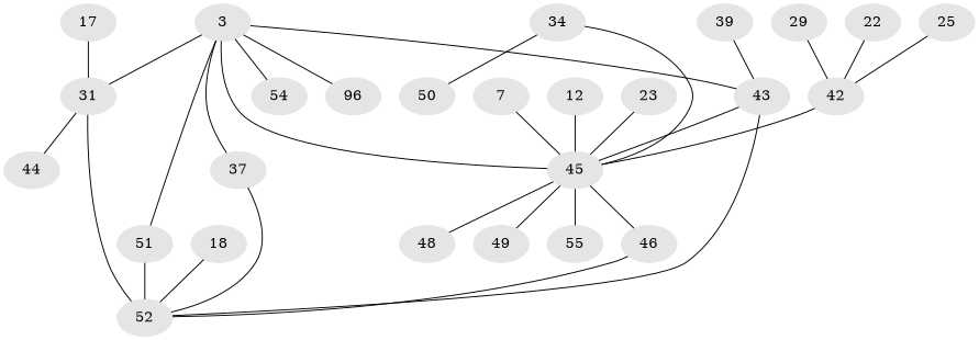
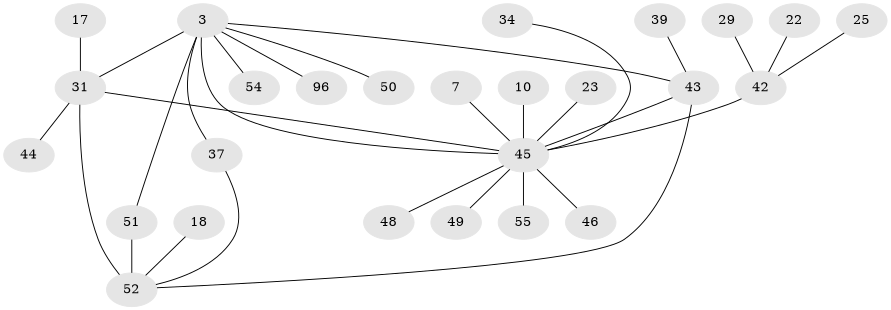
  graph {
    node [color=gray90 style=filled]
    3 [super="+1"]
    31 [super="+26"]
    n3 [label=96 super="+28+30"]
    37 [super="+32"]
    43 [super="+40"]
    45 [super="+27+35"]
    50
    51 [super="+41+47"]
    54
    52 [super="+11"]
    44
    46 [super="+33+38"]
    48
    49
    55 [super="+53"]
    7
-   10 [super="+8" label=12]
+   10 [super="+8"]
    17
    18
    42 [super="+21"]
    22
    23
    25
    29
    34
    39
    3 -- 31 [weight=3]
    3 -- n3
    3 -- 37
    3 -- 43 [weight=2]
    3 -- 45 [weight=3]
-   34 -- 50
+   3 -- 50
    3 -- 51
    3 -- 54
+   31 -- 45 [weight=4]
    31 -- 52 [weight=3]
    31 -- 44
    37 -- 52
    43 -- 45 [weight=2]
    43 -- 52
    45 -- 46
    45 -- 48
    45 -- 49
    45 -- 55
    51 -- 52 [weight=2]
-   46 -- 52
    7 -- 45
    10 -- 45 [weight=3]
    17 -- 31
    18 -- 52
    42 -- 45 [weight=3]
    22 -- 42
    23 -- 45
    25 -- 42
    29 -- 42
    34 -- 45
    39 -- 43
  }
